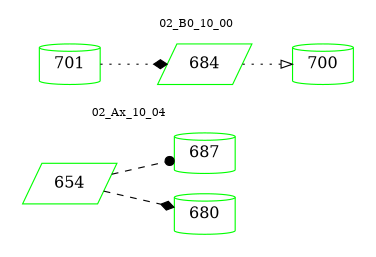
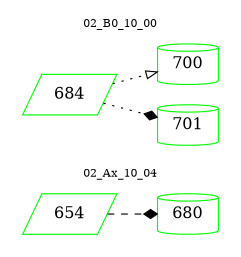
  digraph {
    rankdir=LR
    node [color=green shape=cylinder]
    edge [arrowhead=diamond color=black style=dashed]
    n1 [label=680]
    n2 [label=654 shape=parallelogram]
-   n3 [label=687]
    n4 [label=701]
    n5 [label=684 shape=parallelogram]
    n6 [label=700]
    subgraph cluster_1 {
      color=white
      fontsize=10
      label="02_Ax_10_04"
      n1
      n2
-     n3
    }
    subgraph cluster_2 {
      color=white
      fontsize=10
      label="02_B0_10_00"
      n4
      n5
      n6
    }
    n2 -> n1
-   n2 -> n3 [arrowhead=dot]
-   n4 -> n5 [style=dotted]
+   n5 -> n4 [style=dotted]
    n5 -> n6 [arrowhead=onormal style=dotted]
  }
